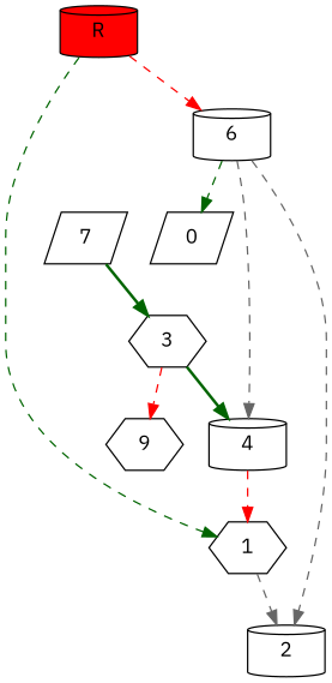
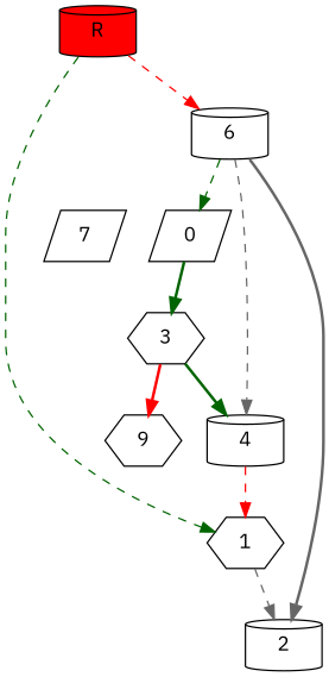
  digraph {
    fontname="IBM Plex Sans"
    node [fontname="IBM Plex Sans" shape=cylinder]
    edge [color=darkgreen fontname="IBM Plex Sans" style=dashed]
    1 [shape=hexagon]
    2
    3 [shape=hexagon]
    4
    9 [shape=hexagon]
    n6 [label=0 shape=parallelogram]
    6
    7 [shape=parallelogram]
    R [fillcolor="#ff0000" style=filled]
    1 -> 2 [color=gray40]
    3 -> 4 [style=bold]
-   3 -> 9 [color=red]
+   3 -> 9 [color=red style=bold]
    4 -> 1 [color=red]
-   7 -> 3 [style=bold]
-   6 -> 2 [color=gray40]
+   n6 -> 3 [style=bold]
+   6 -> 2 [color=gray40 style=bold]
    6 -> 4 [color=gray40]
    6 -> n6
    R -> 1
    R -> 6 [color=red]
  }
